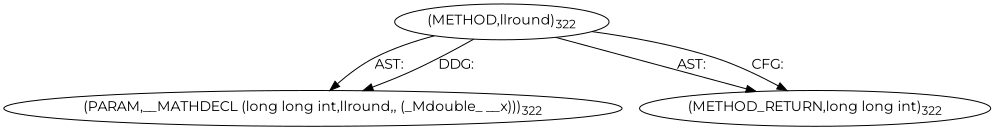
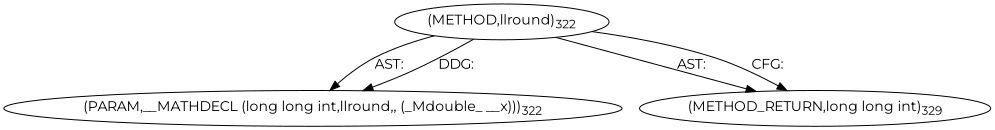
  digraph {
    fontname=Montserrat
    node [fontname=Montserrat]
    edge [fontname=Montserrat]
    n1 [label=<(METHOD,llround)<SUB>322</SUB>>]
    n2 [label=<(PARAM,__MATHDECL (long long int,llround,, (_Mdouble_ __x)))<SUB>322</SUB>>]
-   n3 [label=<(METHOD_RETURN,long long int)<SUB>322</SUB>>]
+   n3 [label=<(METHOD_RETURN,long long int)<SUB>329</SUB>>]
    n1 -> n2 [label="AST: "]
    n1 -> n2 [label="DDG: "]
    n1 -> n3 [label="AST: "]
    n1 -> n3 [label="CFG: "]
  }
